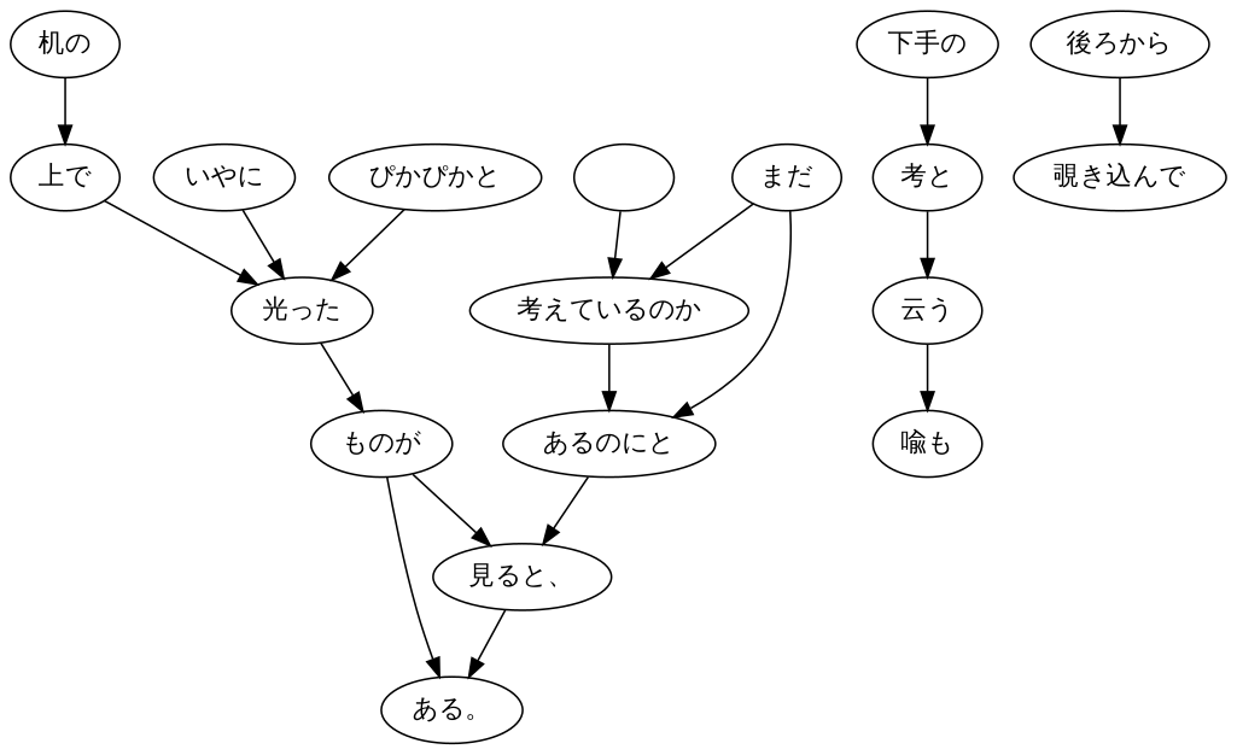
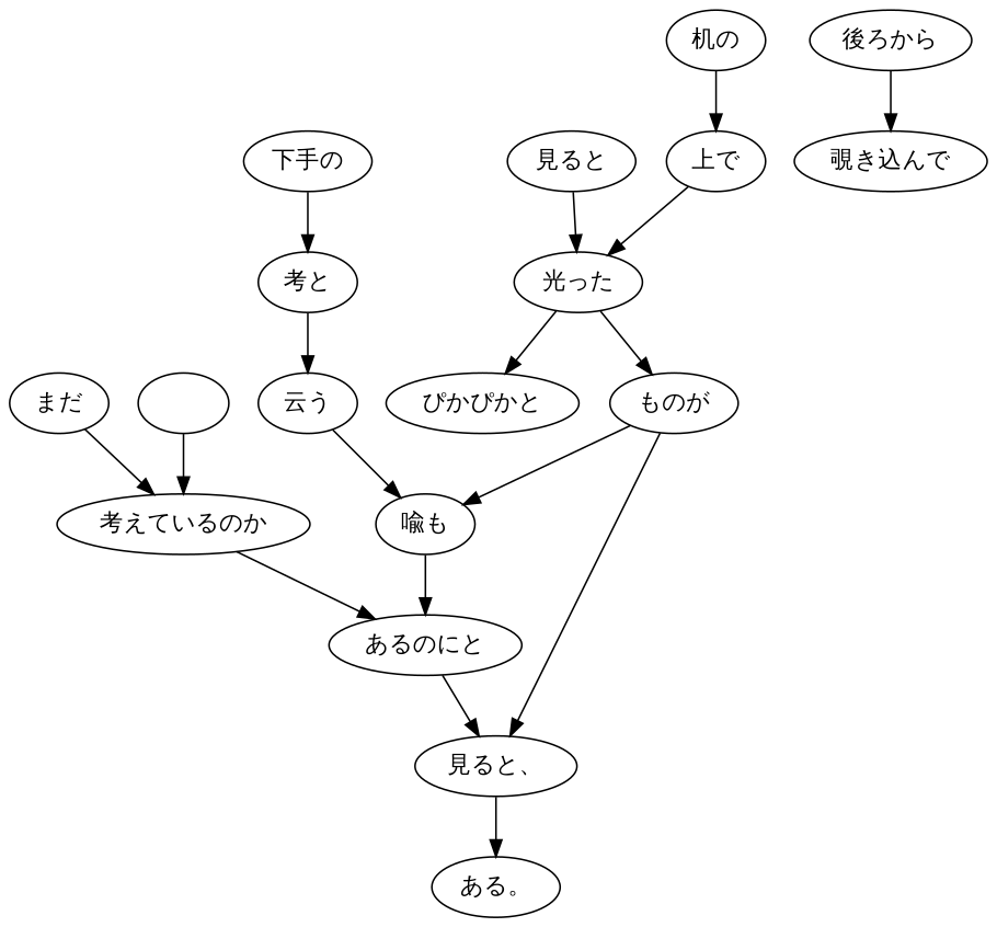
  digraph {
    fontname=Lato
    node [fontname=Lato]
    edge [fontname=Lato]
    n1 [label="　"]
    n2 [label="考えているのか"]
    n3 [label="あるのにと"]
    n4 [label="まだ"]
    n5 [label="見ると、"]
    n6 [label="下手の"]
    n7 [label="考と"]
    n8 [label="云う"]
    n9 [label="喩も"]
    n10 [label="ある。"]
    n11 [label="後ろから"]
    n12 [label="覗き込んで"]
    n13 [label="机の"]
    n14 [label="上で"]
    n15 [label="光った"]
    n16 [label="ものが"]
-   n17 [label="いやに"]
+   n17 [label="見ると"]
    n18 [label="ぴかぴかと"]
    n1 -> n2
    n2 -> n3
    n3 -> n5
    n4 -> n2
    n5 -> n10
    n6 -> n7
    n7 -> n8
    n8 -> n9
-   n4 -> n3
+   n9 -> n3
    n11 -> n12
    n13 -> n14
    n14 -> n15
    n15 -> n16
    n16 -> n5
-   n16 -> n10
+   n16 -> n9
    n17 -> n15
-   n18 -> n15
+   n15 -> n18
  }
